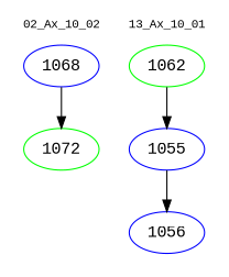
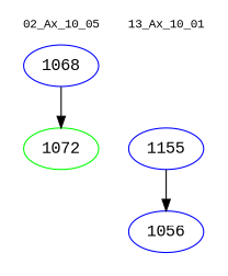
  digraph {
    fontname="Liberation Mono"
    node [color=blue fontname="Liberation Mono"]
    edge [color=black fontname="Liberation Mono"]
    n1 [label=1068]
    n2 [color=green label=1072]
-   n3 [color=green label=1062]
-   n4 [label=1055]
+   n4 [label=1155]
    n5 [label=1056]
    subgraph cluster_1 {
      color=white
      fontsize=10
-     label="02_Ax_10_02"
+     label="02_Ax_10_05"
      n1
      n2
    }
    subgraph cluster_2 {
      color=white
      fontsize=10
      label="13_Ax_10_01"
-     n3
      n4
      n5
    }
    n1 -> n2
-   n3 -> n4
    n4 -> n5
  }
